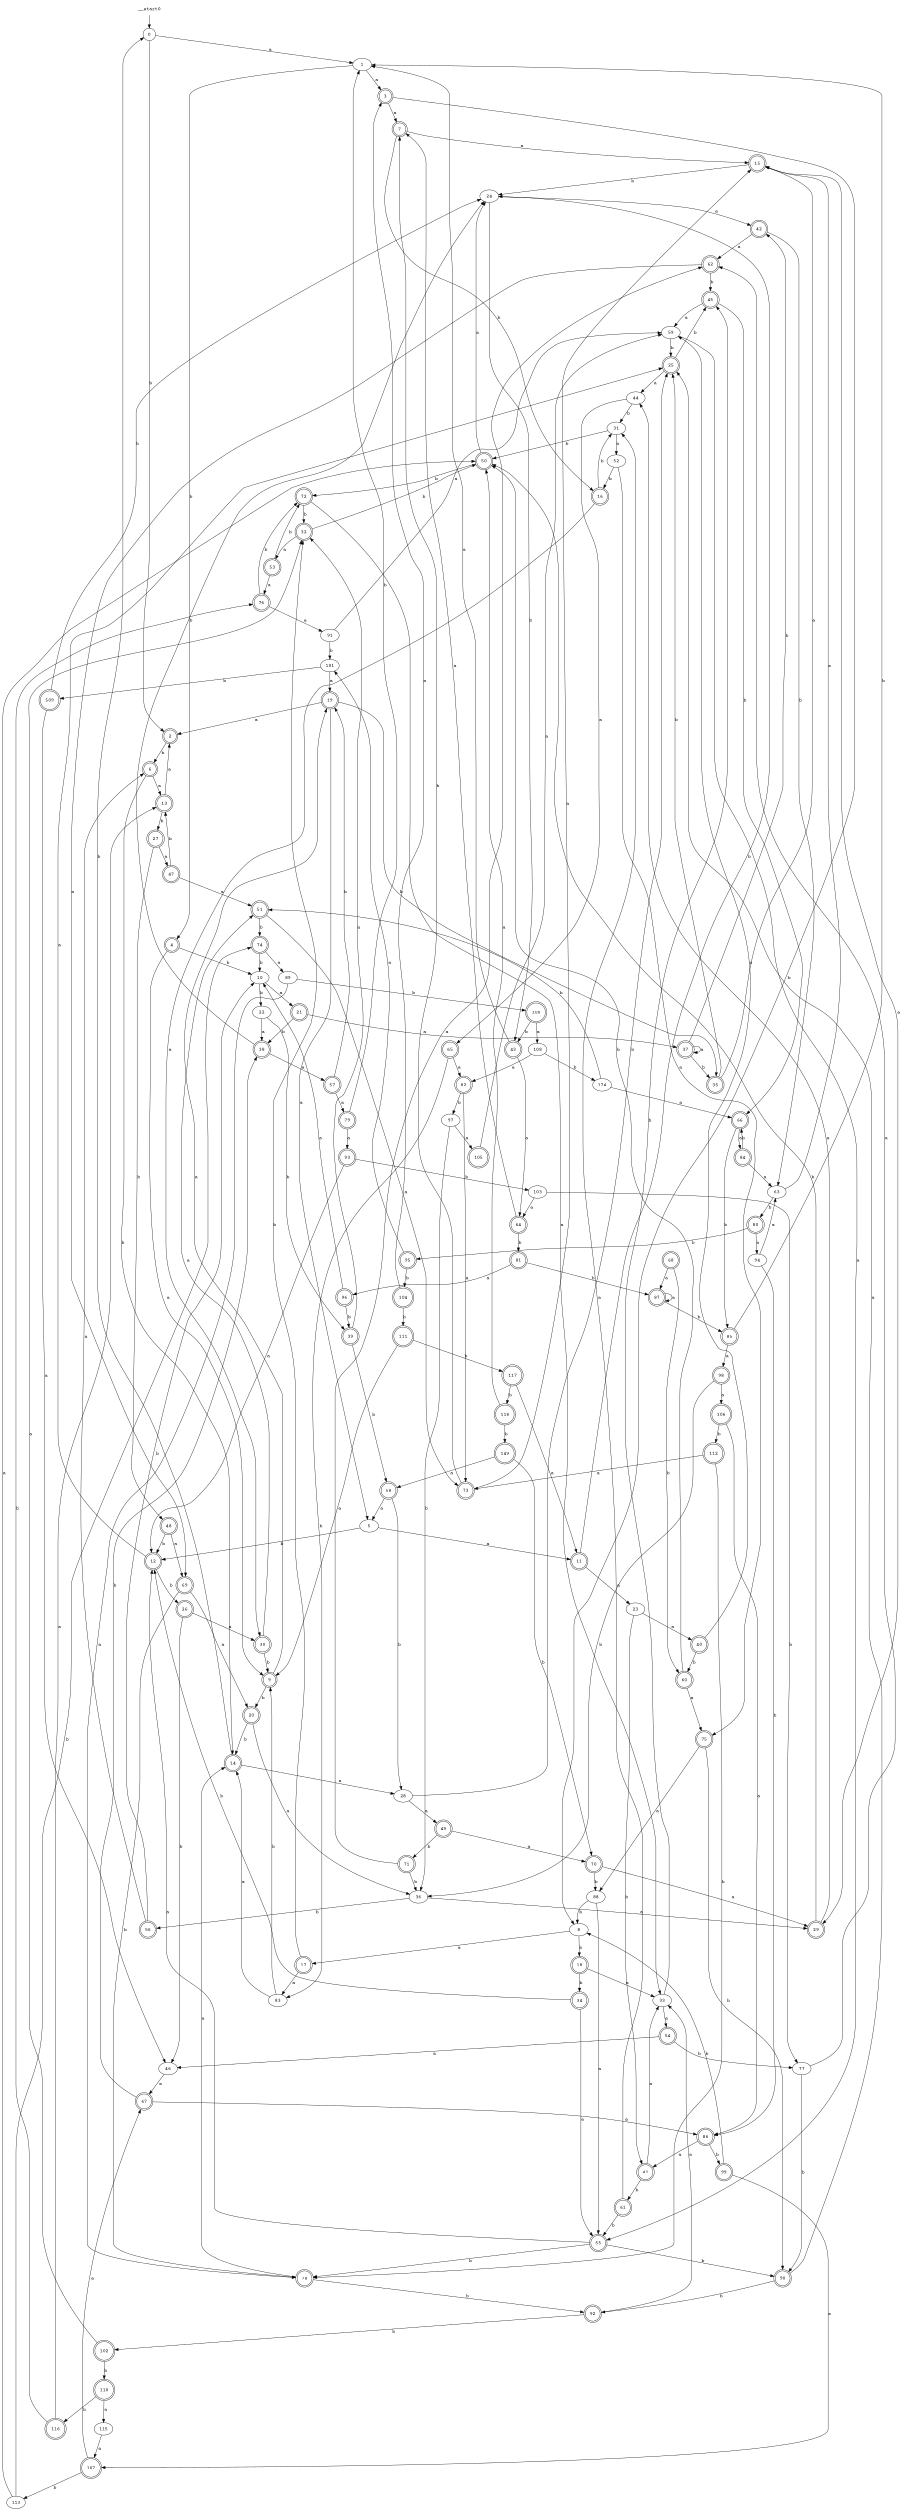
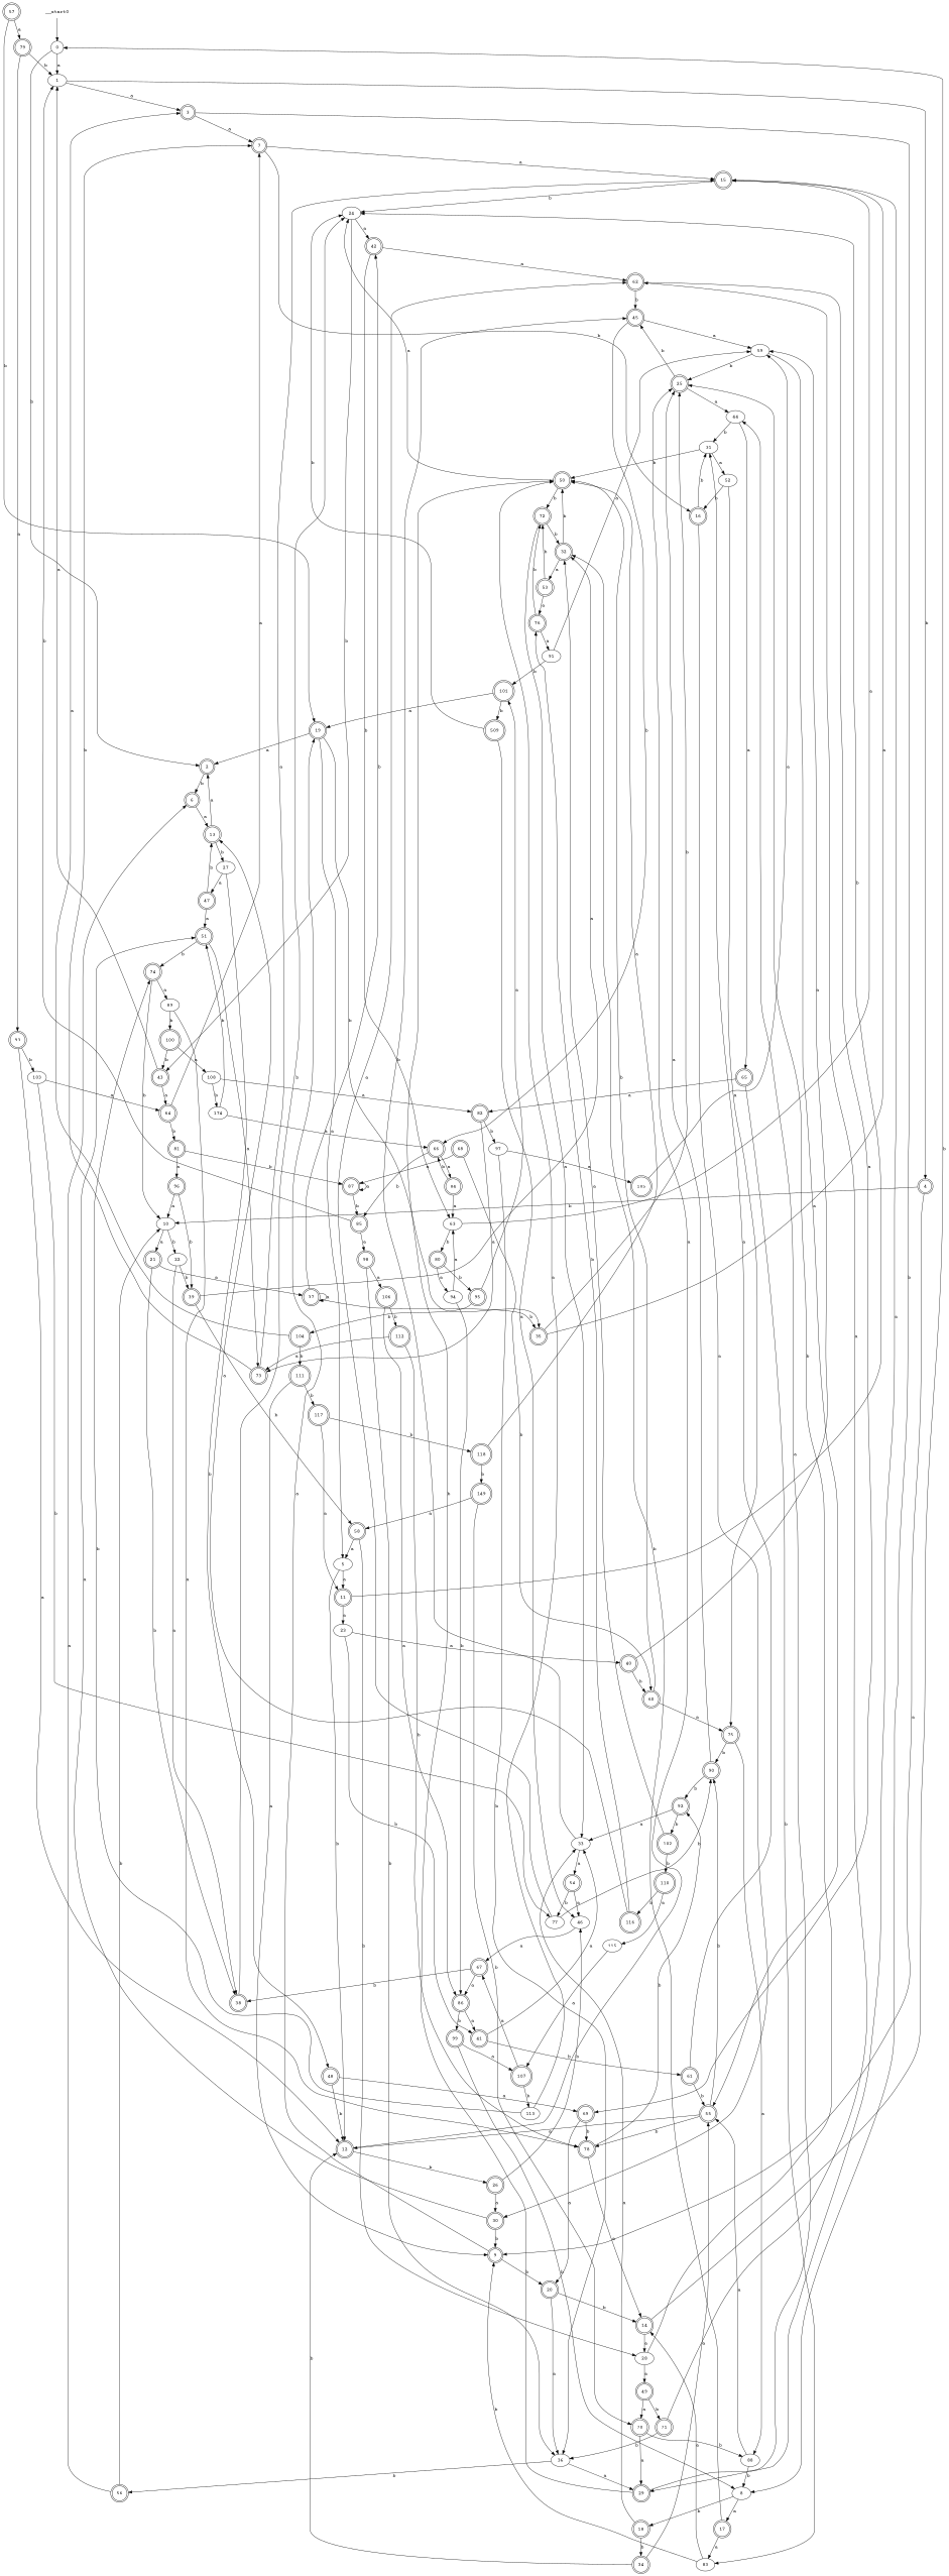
  digraph {
    fontname="Courier Prime"
    node [fontname="Courier Prime" shape=doublecircle]
    edge [fontname="Courier Prime"]
    __start0 [shape=none]
    0 [shape=circle]
    1 [shape=""]
    2
    3
    4
    6
    7
    8 [shape=""]
    9
    10 [shape=""]
    5 [shape=""]
    11
    12
    13
    14
    15
    16
    17
    18
    19
    20
    21
    22 [shape=""]
    23 [shape=""]
    24 [shape=""]
    25
    26
-   27
+   27 [shape=ellipse]
    28 [shape=""]
    29
    30
    31 [shape=""]
    32
    83 [shape=""]
    33 [shape=""]
    34
    35
    36 [shape=""]
    37
    38
    39
    40
    41
    42
    43
    44 [shape=""]
    45
    46 [shape=""]
    47
    48
    49
    50
    51
    52 [shape=""]
    53
    54
    55
    56
    57
    58
    59 [shape=""]
    60
    61
    62
    63 [shape=""]
    64
    65
    66
    67
    69
    70
    71
    72
    73
    74
    75
    76
    77 [shape=""]
    78
    90
    79
    80
    81
    82
    84
    85
    86
    68
    87
    88 [shape=""]
    89 [shape=""]
    91 [shape=""]
    92
    93
    94 [shape=""]
    95
    96
    97 [shape=""]
    98
    99
    100
-   101 [shape=""]
+   101
    102
    103 [shape=""]
    104
    105
    106
    107
    108 [shape=""]
    n111 [label=509]
    110
    111
    112
    113 [shape=""]
    n116 [label=174 shape=""]
    115 [shape=""]
    116
    117
    118
    n121 [label=149]
    __start0 -> 0
    0 -> 1 [label=a]
    0 -> 2 [label=b]
    1 -> 3 [label=a]
    1 -> 4 [label=b]
    2 -> 6 [label=b]
    3 -> 7 [label=a]
    3 -> 8 [label=b]
    4 -> 9 [label=a]
    4 -> 10 [label=b]
    6 -> 13 [label=a]
-   6 -> 14 [label=b]
    7 -> 15 [label=a]
    7 -> 16 [label=b]
    8 -> 17 [label=a]
    8 -> 18 [label=b]
    9 -> 19 [label=a]
    9 -> 20 [label=b]
    10 -> 21 [label=a]
    10 -> 22 [label=b]
    5 -> 11 [label=a]
    5 -> 12 [label=b]
    11 -> 23 [label=a]
    11 -> 24 [label=b]
    12 -> 25 [label=a]
    12 -> 26 [label=b]
    13 -> 2 [label=a]
    13 -> 27 [label=b]
    14 -> 0 [label=b]
    14 -> 28 [label=a]
    15 -> 24 [label=b]
    15 -> 29 [label=a]
    16 -> 30 [label=a]
    16 -> 31 [label=b]
    17 -> 32 [label=b]
    17 -> 83 [label=a]
    18 -> 33 [label=a]
    18 -> 34 [label=b]
    19 -> 2 [label=a]
    19 -> 5 [label=a]
    19 -> 35 [label=b]
    20 -> 14 [label=b]
    20 -> 36 [label=a]
    21 -> 37 [label=a]
    21 -> 38 [label=b]
    22 -> 38 [label=a]
    22 -> 39 [label=b]
    23 -> 40 [label=a]
    23 -> 41 [label=b]
    24 -> 42 [label=a]
    24 -> 43 [label=b]
    25 -> 44 [label=a]
    25 -> 45 [label=b]
    26 -> 30 [label=a]
    26 -> 46 [label=b]
    27 -> 47 [label=a]
    27 -> 48 [label=b]
    28 -> 25 [label=b]
    28 -> 49 [label=a]
    29 -> 44 [label=a]
    29 -> 50 [label=b]
    30 -> 9 [label=b]
    30 -> 51 [label=a]
    31 -> 50 [label=b]
    31 -> 52 [label=a]
    32 -> 50 [label=b]
    32 -> 53 [label=a]
    83 -> 9 [label=b]
    83 -> 14 [label=a]
    33 -> 45 [label=b]
    33 -> 54 [label=a]
    34 -> 12 [label=b]
    34 -> 55 [label=a]
    35 -> 15 [label=a]
    35 -> 25 [label=b]
    36 -> 29 [label=a]
    36 -> 56 [label=b]
    37 -> 35 [label=b]
    37 -> 37 [label=a]
    37 -> 42 [label=b]
    38 -> 24 [label=b]
-   38 -> 57 [label=a]
    39 -> 32 [label=a]
    39 -> 58 [label=b]
    40 -> 59 [label=a]
    40 -> 60 [label=b]
    41 -> 33 [label=a]
    41 -> 61 [label=b]
    42 -> 62 [label=a]
    42 -> 63 [label=b]
    43 -> 1 [label=a]
    43 -> 64 [label=a]
    44 -> 31 [label=b]
    44 -> 65 [label=a]
    45 -> 59 [label=a]
    45 -> 66 [label=b]
    46 -> 67 [label=a]
    47 -> 13 [label=b]
    47 -> 51 [label=a]
    48 -> 12 [label=b]
    48 -> 69 [label=a]
    49 -> 70 [label=a]
    49 -> 71 [label=b]
    50 -> 24 [label=a]
    50 -> 72 [label=b]
    51 -> 73 [label=a]
    51 -> 74 [label=b]
    52 -> 16 [label=b]
    52 -> 75 [label=a]
    53 -> 72 [label=b]
    53 -> 76 [label=a]
    54 -> 46 [label=a]
    54 -> 77 [label=b]
    55 -> 12 [label=a]
    55 -> 78 [label=b]
    55 -> 90 [label=b]
    56 -> 6 [label=a]
    56 -> 10 [label=b]
    57 -> 19 [label=b]
    57 -> 79 [label=a]
    58 -> 5 [label=a]
    58 -> 28 [label=b]
    59 -> 25 [label=b]
    59 -> 55 [label=a]
    60 -> 50 [label=b]
    60 -> 75 [label=a]
    61 -> 31 [label=a]
    61 -> 55 [label=b]
    62 -> 45 [label=b]
    62 -> 69 [label=a]
    63 -> 15 [label=a]
    63 -> 80 [label=b]
    64 -> 7 [label=a]
    64 -> 81 [label=b]
    65 -> 83 [label=b]
    65 -> 82 [label=a]
    66 -> 84 [label=a]
    66 -> 85 [label=b]
    67 -> 38 [label=b]
    67 -> 86 [label=a]
    69 -> 20 [label=a]
    69 -> 78 [label=b]
    70 -> 29 [label=a]
    70 -> 88 [label=b]
    71 -> 36 [label=b]
    71 -> 62 [label=a]
    72 -> 32 [label=b]
    72 -> 33 [label=a]
    73 -> 7 [label=b]
    73 -> 15 [label=a]
    74 -> 10 [label=b]
    74 -> 89 [label=a]
    75 -> 90 [label=b]
    75 -> 88 [label=a]
    76 -> 72 [label=b]
    76 -> 91 [label=a]
    77 -> 62 [label=a]
    77 -> 90 [label=b]
    78 -> 14 [label=a]
    78 -> 92 [label=b]
    90 -> 25 [label=a]
    90 -> 92 [label=b]
    79 -> 1 [label=b]
    79 -> 93 [label=a]
    80 -> 94 [label=a]
    80 -> 95 [label=b]
    81 -> 87 [label=b]
    81 -> 96 [label=a]
    82 -> 73 [label=a]
    82 -> 97 [label=b]
    84 -> 63 [label=a]
    84 -> 66 [label=b]
    85 -> 1 [label=b]
    85 -> 98 [label=a]
    86 -> 41 [label=a]
    86 -> 99 [label=b]
    68 -> 60 [label=b]
    68 -> 87 [label=a]
    87 -> 85 [label=b]
    87 -> 87 [label=a]
    88 -> 8 [label=b]
    88 -> 55 [label=a]
    89 -> 78 [label=a]
    89 -> 100 [label=b]
    91 -> 59 [label=a]
    91 -> 101 [label=b]
    92 -> 33 [label=a]
    92 -> 102 [label=b]
    93 -> 12 [label=a]
    93 -> 103 [label=b]
    94 -> 63 [label=a]
    94 -> 86 [label=b]
    95 -> 101 [label=a]
    95 -> 104 [label=b]
    96 -> 10 [label=a]
    96 -> 39 [label=b]
    97 -> 36 [label=b]
    97 -> 105 [label=a]
    98 -> 36 [label=b]
    98 -> 106 [label=a]
    99 -> 8 [label=b]
    99 -> 107 [label=a]
    100 -> 43 [label=b]
    100 -> 108 [label=a]
    101 -> 19 [label=a]
    101 -> n111 [label=b]
    102 -> 32 [label=a]
    102 -> 110 [label=b]
    103 -> 64 [label=a]
    103 -> 77 [label=b]
    104 -> 3 [label=a]
    104 -> 111 [label=b]
    105 -> 59 [label=a]
    106 -> 86 [label=a]
    106 -> 112 [label=b]
    107 -> 67 [label=a]
    107 -> 113 [label=b]
    108 -> 82 [label=a]
    108 -> n116 [label=b]
    n111 -> 24 [label=b]
    n111 -> 46 [label=a]
    110 -> 115 [label=a]
    110 -> 116 [label=b]
    111 -> 9 [label=a]
    111 -> 117 [label=b]
    112 -> 73 [label=a]
    112 -> 78 [label=b]
    113 -> 50 [label=a]
    113 -> 74 [label=b]
    n116 -> 51 [label=b]
    n116 -> 66 [label=a]
    115 -> 107 [label=a]
    116 -> 13 [label=a]
    116 -> 76 [label=b]
    117 -> 11 [label=a]
    117 -> 118 [label=b]
    118 -> 50 [label=a]
    118 -> n121 [label=b]
    n121 -> 58 [label=a]
    n121 -> 70 [label=b]
  }
